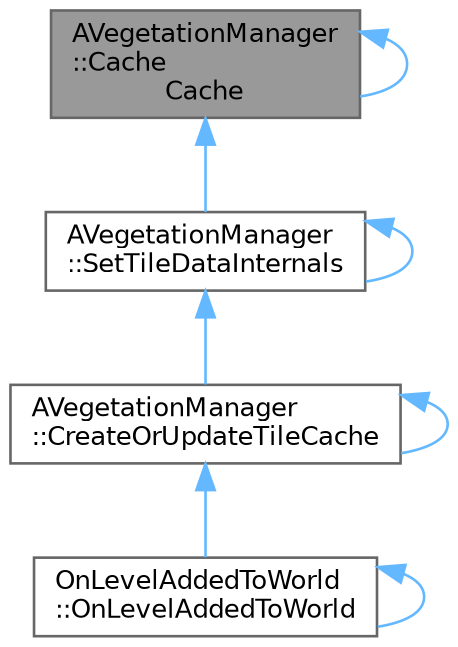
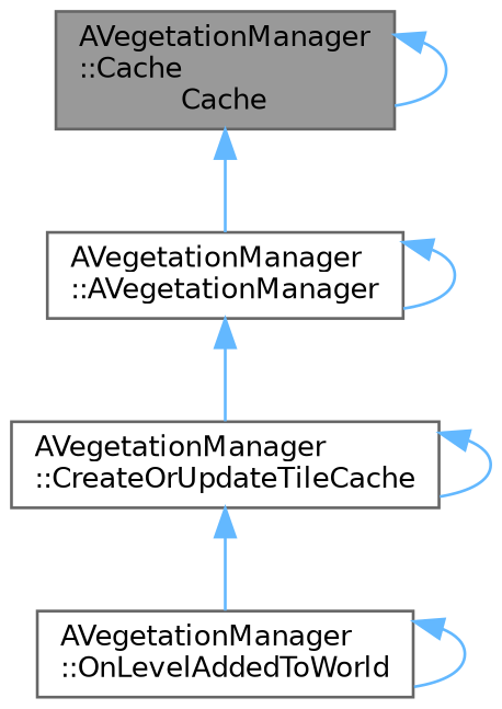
  digraph {
    rankdir=TB
    node [color=grey40 fillcolor=white fontname=Helvetica fontsize=10 shape=box style=filled]
    edge [color=steelblue1 dir=back fontname=Helvetica fontsize=10 labelfontname=Helvetica labelfontsize=10 style=solid]
    n1 [color=gray40 fillcolor=grey60 fontcolor=black height=0.2 label="AVegetationManager\l::Cache\lCache" width=0.4]
-   n2 [height=0.2 label="AVegetationManager\l::SetTileDataInternals" width=0.4]
+   n2 [height=0.2 label="AVegetationManager\l::AVegetationManager" width=0.4]
    n3 [height=0.2 label="AVegetationManager\l::CreateOrUpdateTileCache" width=0.4]
-   n4 [height=0.2 label="OnLevelAddedToWorld\l::OnLevelAddedToWorld" width=0.4]
+   n4 [height=0.2 label="AVegetationManager\l::OnLevelAddedToWorld" width=0.4]
    n1 -> n1
    n1 -> n2
    n2 -> n2
    n2 -> n3
    n3 -> n3
    n3 -> n4
    n4 -> n4
  }
